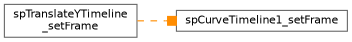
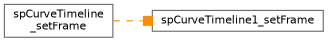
  digraph {
    rankdir=LR
    node [fillcolor=white fontname=Helvetica fontsize=10 shape=box style=filled]
-   n1 [color=gray40 fontcolor=black height=0.2 label="spTranslateYTimeline\l_setFrame" width=0.4]
+   n1 [color=gray40 fontcolor=black height=0.2 label="spCurveTimeline\l_setFrame" width=0.4]
    n2 [color=grey40 height=0.2 label=spCurveTimeline1_setFrame width=0.4]
    n1 -> n2 [color=darkorange fontname=Helvetica fontsize=10 labelfontname=Helvetica labelfontsize=10 style=dashed arrowhead=box]
  }
